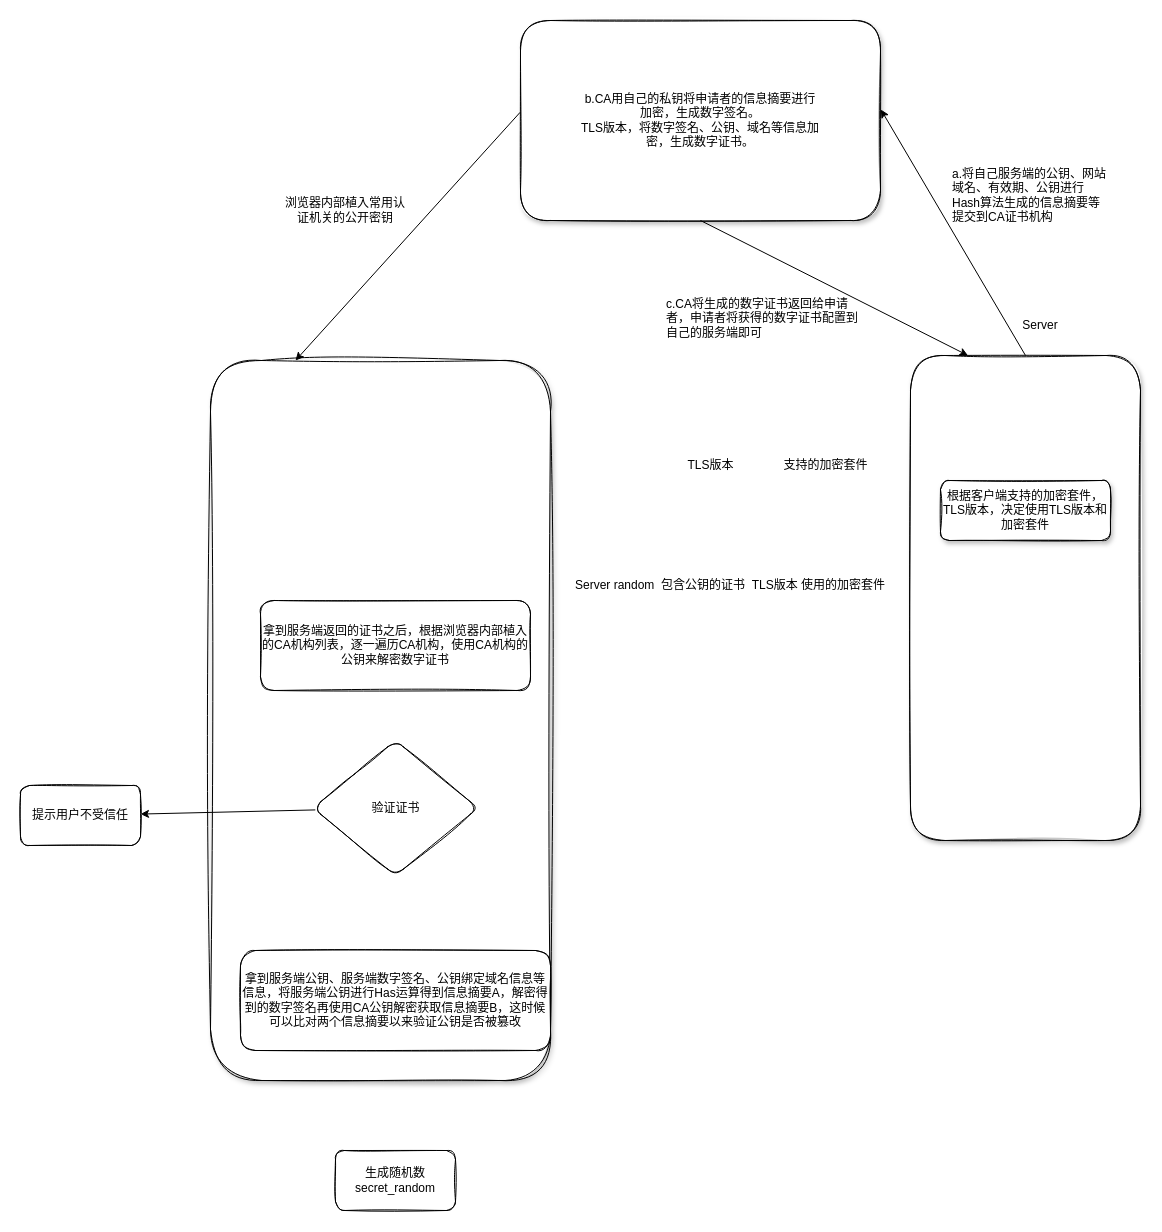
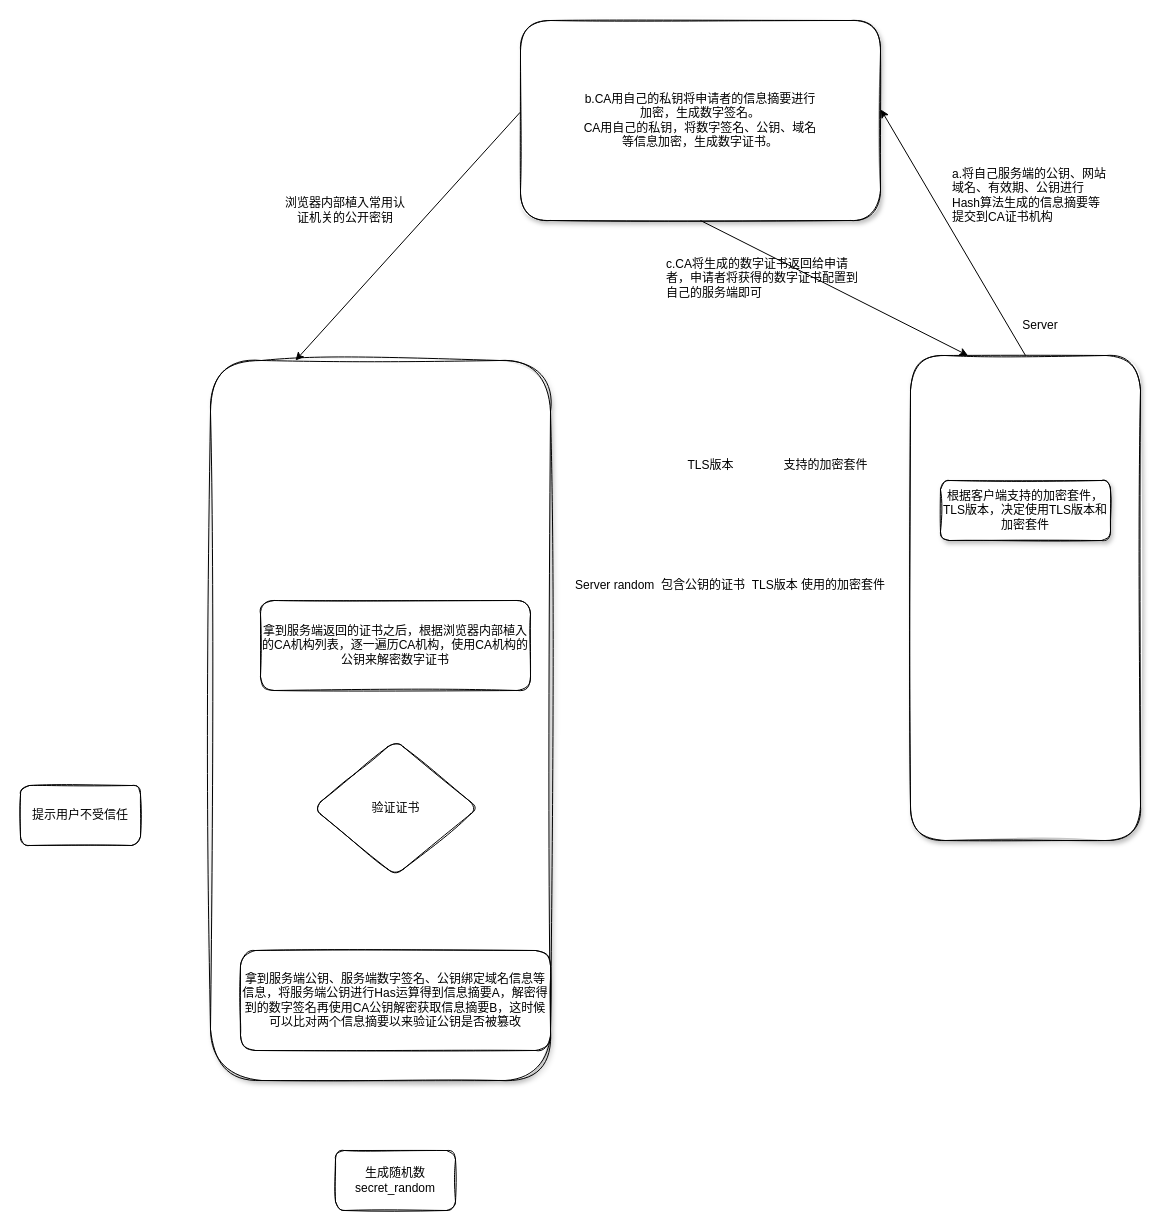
  <mxCell id="0" />
  <mxCell id="1" parent="0" />
  <mxCell id="2" value="" style="rounded=1;whiteSpace=wrap;html=1;sketch=1;curveFitting=1;jiggle=2;shadow=1;glass=0;" parent="1" vertex="1"><mxGeometry x="210" y="360" width="340" height="720" as="geometry" /></mxCell>
  <mxCell id="3" value="" style="rounded=1;whiteSpace=wrap;html=1;shadow=1;glass=0;sketch=1;" parent="1" vertex="1"><mxGeometry x="910" y="355" width="230" height="485" as="geometry" /></mxCell>
  <mxCell id="4" value="Server" style="text;html=1;strokeColor=none;fillColor=none;align=center;verticalAlign=middle;whiteSpace=wrap;rounded=0;" parent="1" vertex="1"><mxGeometry x="1010" y="310" width="60" height="30" as="geometry" /></mxCell>
  <mxCell id="5" value="&lt;div style=&quot;&quot;&gt;&lt;br&gt;&lt;/div&gt;" style="rounded=1;whiteSpace=wrap;html=1;shadow=1;glass=0;sketch=1;align=center;" parent="1" vertex="1"><mxGeometry x="520" width="360" height="200" as="geometry" y="20" /></mxCell>
  <mxCell id="6" value="TLS版本" style="text;html=1;align=center;verticalAlign=middle;resizable=0;points=[];autosize=1;strokeColor=none;fillColor=none;rotation=0;" parent="1" vertex="1"><mxGeometry x="675" y="450" width="70" height="30" as="geometry" /></mxCell>
  <mxCell id="7" value="支持的加密套件" style="text;html=1;align=center;verticalAlign=middle;resizable=0;points=[];autosize=1;strokeColor=none;fillColor=none;" parent="1" vertex="1"><mxGeometry x="770" y="450" width="110" height="30" as="geometry" /></mxCell>
  <mxCell id="8" value="根据客户端支持的加密套件，TLS版本，决定使用TLS版本和加密套件" style="rounded=1;whiteSpace=wrap;html=1;shadow=1;glass=0;sketch=1;" parent="1" vertex="1"><mxGeometry x="940" y="480" width="170" height="60" as="geometry" /></mxCell>
  <mxCell id="9" value="Server random&amp;nbsp; 包含公钥的证书&amp;nbsp; TLS版本 使用的加密套件" style="text;html=1;strokeColor=none;fillColor=none;align=center;verticalAlign=middle;whiteSpace=wrap;rounded=0;shadow=0;sketch=0;" vertex="1" parent="1"><mxGeometry x="530" y="570" width="400" height="30" as="geometry" /></mxCell>
  <mxCell id="10" value="拿到服务端返回的证书之后，根据浏览器内部植入的CA机构列表，逐一遍历CA机构，使用CA机构的公钥来解密数字证书" style="rounded=1;whiteSpace=wrap;html=1;shadow=0;sketch=1;" vertex="1" parent="1"><mxGeometry x="260" y="600" width="270" height="90" as="geometry" /></mxCell>
- <mxCell id="11" value="" style="edgeStyle=none;rounded=0;orthogonalLoop=1;jettySize=auto;html=1;" edge="1" parent="1" source="12" target="13"><mxGeometry relative="1" as="geometry" /></mxCell>
  <mxCell id="12" value="验证证书" style="rhombus;whiteSpace=wrap;html=1;rounded=1;shadow=0;sketch=1;" vertex="1" parent="1"><mxGeometry x="312.5" y="740" width="165" height="135" as="geometry" /></mxCell>
  <mxCell id="13" value="提示用户不受信任" style="whiteSpace=wrap;html=1;rounded=1;shadow=0;sketch=1;" vertex="1" parent="1"><mxGeometry x="20" y="785" width="120" height="60" as="geometry" /></mxCell>
  <mxCell id="14" value="拿到服务端公钥、服务端数字签名、公钥绑定域名信息等信息，将服务端公钥进行Has运算得到信息摘要A，解密得到的数字签名再使用CA公钥解密获取信息摘要B，这时候可以比对两个信息摘要以来验证公钥是否被篡改" style="whiteSpace=wrap;html=1;rounded=1;shadow=0;sketch=1;" vertex="1" parent="1"><mxGeometry x="240" y="950" width="310" height="100" as="geometry" /></mxCell>
  <mxCell id="15" value="" style="endArrow=classic;html=1;rounded=0;entryX=1.001;entryY=0.445;entryDx=0;entryDy=0;entryPerimeter=0;exitX=0.5;exitY=0;exitDx=0;exitDy=0;" edge="1" parent="1" source="3" target="5"><mxGeometry width="50" height="50" relative="1" as="geometry"><mxPoint x="1020" y="260" as="sourcePoint" /><mxPoint x="1070" y="210" as="targetPoint" /></mxGeometry></mxCell>
  <mxCell id="16" value="a.将自己服务端的公钥、网站域名、有效期、公钥进行Hash算法生成的信息摘要等提交到CA证书机构" style="text;whiteSpace=wrap;html=1;" vertex="1" parent="1"><mxGeometry x="950" y="160" width="160" height="170" as="geometry" /></mxCell>
- <mxCell id="17" value="b.CA用自己的私钥将申请者的信息摘要进行加密，生成数字签名。&lt;br&gt;TLS版本，将数字签名、公钥、域名等信息加密，生成数字证书。" style="text;html=1;strokeColor=none;fillColor=none;align=center;verticalAlign=middle;whiteSpace=wrap;rounded=0;shadow=0;sketch=1;" vertex="1" parent="1"><mxGeometry x="580" y="85" width="240" height="70" as="geometry" /></mxCell>
+ <mxCell id="17" value="b.CA用自己的私钥将申请者的信息摘要进行加密，生成数字签名。&lt;br&gt;CA用自己的私钥，将数字签名、公钥、域名等信息加密，生成数字证书。" style="text;html=1;strokeColor=none;fillColor=none;align=center;verticalAlign=middle;whiteSpace=wrap;rounded=0;shadow=0;sketch=1;" vertex="1" parent="1"><mxGeometry x="580" y="85" width="240" height="70" as="geometry" /></mxCell>
  <mxCell id="18" value="" style="endArrow=classic;html=1;rounded=0;exitX=0.5;exitY=1;exitDx=0;exitDy=0;entryX=0.25;entryY=0;entryDx=0;entryDy=0;" edge="1" parent="1" source="5" target="3"><mxGeometry width="50" height="50" relative="1" as="geometry"><mxPoint x="760" y="280" as="sourcePoint" /><mxPoint x="810" y="230" as="targetPoint" /></mxGeometry></mxCell>
- <mxCell id="19" value="c.CA将生成的数字证书返回给申请者，申请者将获得的数字证书配置到自己的服务端即可" style="text;whiteSpace=wrap;html=1;" vertex="1" parent="1"><mxGeometry x="664" y="290" width="200" height="110" as="geometry" /></mxCell>
+ <mxCell id="19" value="c.CA将生成的数字证书返回给申请者，申请者将获得的数字证书配置到自己的服务端即可" style="text;whiteSpace=wrap;html=1;" vertex="1" parent="1"><mxGeometry x="664" y="250" width="200" height="110" as="geometry" /></mxCell>
  <mxCell id="20" value="" style="endArrow=classic;html=1;rounded=0;exitX=-0.001;exitY=0.459;exitDx=0;exitDy=0;exitPerimeter=0;entryX=0.25;entryY=0;entryDx=0;entryDy=0;" edge="1" parent="1" source="5" target="2"><mxGeometry width="50" height="50" relative="1" as="geometry"><mxPoint x="350" y="170" as="sourcePoint" /><mxPoint x="400" y="120" as="targetPoint" /></mxGeometry></mxCell>
  <mxCell id="21" value="浏览器内部植入常用认证机关的公开密钥" style="text;html=1;strokeColor=none;fillColor=none;align=center;verticalAlign=middle;whiteSpace=wrap;rounded=0;shadow=0;sketch=1;" vertex="1" parent="1"><mxGeometry x="280" y="160" width="130" height="100" as="geometry" /></mxCell>
  <mxCell id="22" value="生成随机数secret_random" style="whiteSpace=wrap;html=1;rounded=1;shadow=0;sketch=1;" vertex="1" parent="1"><mxGeometry x="335" y="1150" width="120" height="60" as="geometry" /></mxCell>
